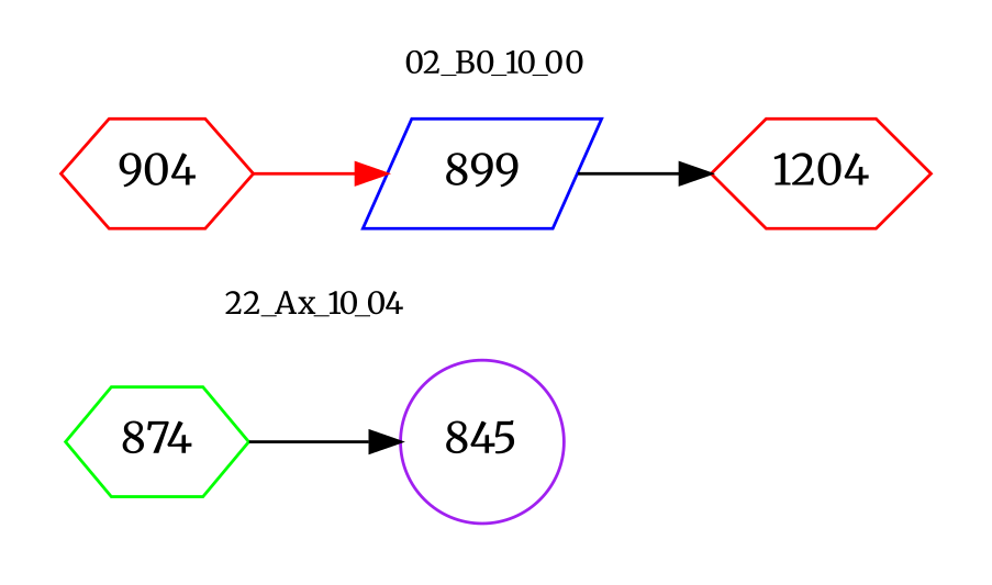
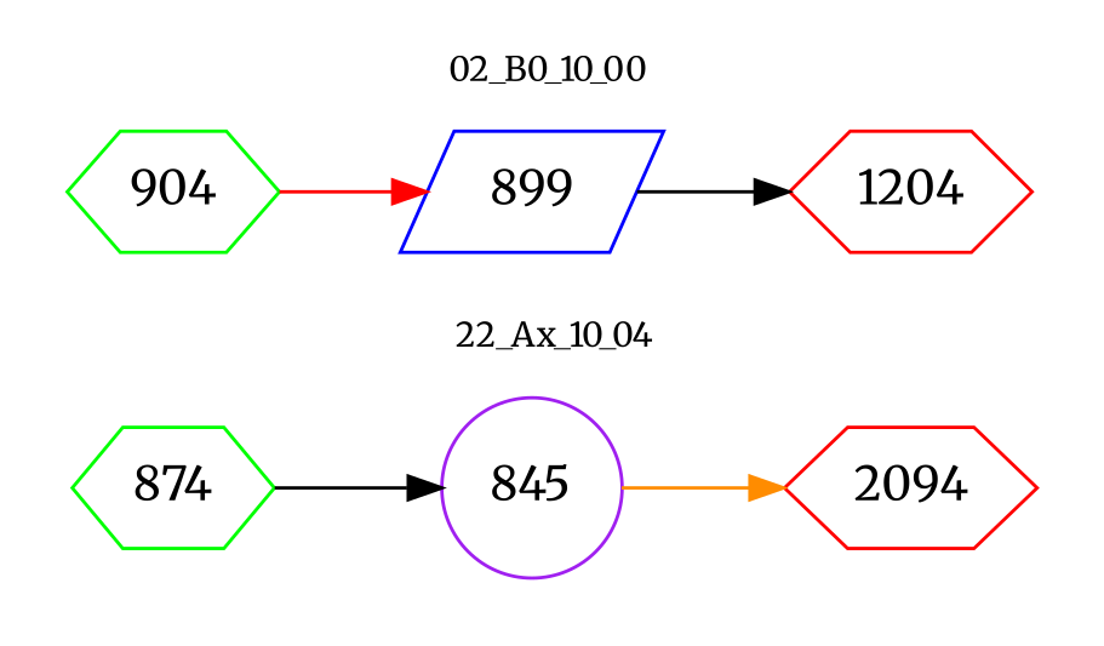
  digraph {
    fontname=Merriweather
    rankdir=LR
    node [color=green fontname=Merriweather shape=hexagon]
    edge [color=black fontname=Merriweather]
    n1 [label=874]
    n2 [color=purple label=845 shape=circle]
-   n4 [color=red label=904]
+   n3 [color=red label=2094]
+   n4 [label=904]
    n5 [color=blue label=899 shape=parallelogram]
    n6 [color=red label=1204]
    subgraph cluster_1 {
      color=white
      fontsize=10
      label="22_Ax_10_04"
      n1
      n2
+     n3
    }
    subgraph cluster_2 {
      color=white
      fontsize=10
      label="02_B0_10_00"
      n4
      n5
      n6
    }
    n1 -> n2
+   n2 -> n3 [color=darkorange]
    n4 -> n5 [color=red]
    n5 -> n6
  }
